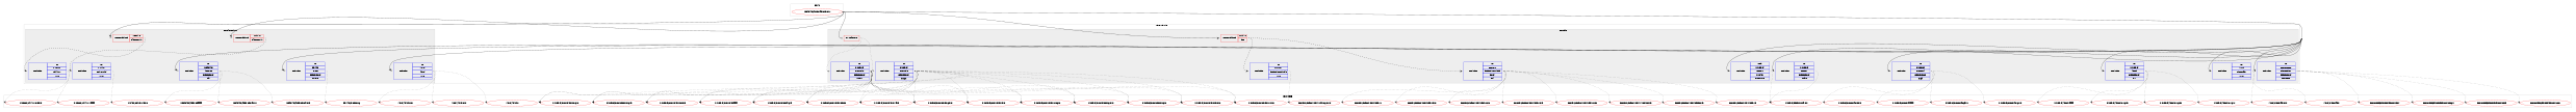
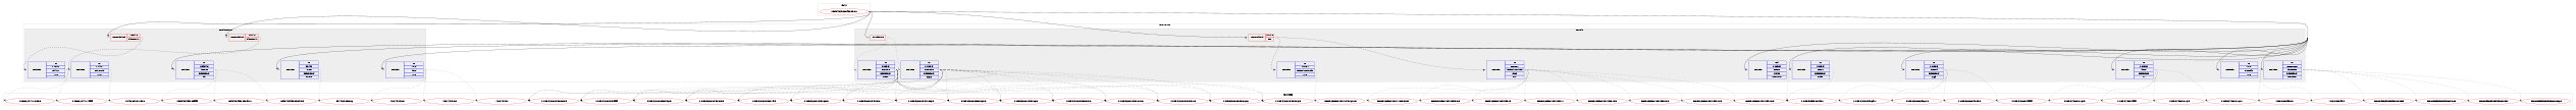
  digraph {
    compound=true
    concentrate=true
    fontname=Helvetica
    fontsize=10
    newrank=true
    rankdir=TB
    ranksep=1.5
    node [color=red fontname=Helvetica fontsize=10]
    edge [arrowhead=vee headport=w style=dotted tailport=e weight=100]
    n1 [label="media-libs/fontconfig-2.13.0-r4" width=4]
    n2 [color=blue label=<<TABLE BORDER="0" CELLBORDER="1" CELLSPACING="0" CELLPADDING="4" WIDTH="220"><TR><TD ROWSPAN="6" CELLPADDING="30">pack_dep</TD></TR><TR><TD WIDTH="110">no</TD></TR><TR><TD>sys-devel</TD></TR><TR><TD>automake</TD></TR><TR><TD>greaterequal</TD></TR><TR><TD>1.16.1</TD></TR></TABLE>> shape=none]
    n3 [color=blue label=<<TABLE BORDER="0" CELLBORDER="1" CELLSPACING="0" CELLPADDING="4" WIDTH="220"><TR><TD ROWSPAN="6" CELLPADDING="30">pack_dep</TD></TR><TR><TD WIDTH="110">no</TD></TR><TR><TD>sys-devel</TD></TR><TR><TD>automake</TD></TR><TR><TD>greaterequal</TD></TR><TR><TD>1.15.1</TD></TR></TABLE>> shape=none]
    n4 [label=<<TABLE BORDER="0" CELLBORDER="1" CELLSPACING="0" CELLPADDING="4"><TR><TD CELLPADDING="10">any_of_group</TD></TR></TABLE>> shape=none]
    n5 [color=blue label=<<TABLE BORDER="0" CELLBORDER="1" CELLSPACING="0" CELLPADDING="4" WIDTH="220"><TR><TD ROWSPAN="6" CELLPADDING="30">pack_dep</TD></TR><TR><TD WIDTH="110">no</TD></TR><TR><TD>app-text</TD></TR><TR><TD>docbook-sgml-dtd</TD></TR><TR><TD>equal</TD></TR><TR><TD>3.1*</TD></TR></TABLE>> shape=none]
    n6 [color=blue label=<<TABLE BORDER="0" CELLBORDER="1" CELLSPACING="0" CELLPADDING="4" WIDTH="220"><TR><TD ROWSPAN="6" CELLPADDING="30">pack_dep</TD></TR><TR><TD WIDTH="110">no</TD></TR><TR><TD>app-text</TD></TR><TR><TD>docbook-sgml-utils</TD></TR><TR><TD>none</TD></TR><TR><TD></TD></TR></TABLE>> shape=none]
    n7 [label=<<TABLE BORDER="0" CELLBORDER="1" CELLSPACING="0" CELLPADDING="4"><TR><TD ROWSPAN="3" CELLPADDING="10">use_conditional</TD></TR><TR><TD>positive</TD></TR><TR><TD>doc</TD></TR></TABLE>> shape=none]
    n8 [color=blue label=<<TABLE BORDER="0" CELLBORDER="1" CELLSPACING="0" CELLPADDING="4" WIDTH="220"><TR><TD ROWSPAN="6" CELLPADDING="30">pack_dep</TD></TR><TR><TD WIDTH="110">no</TD></TR><TR><TD>app-portage</TD></TR><TR><TD>elt-patches</TD></TR><TR><TD>greaterequal</TD></TR><TR><TD>20170815</TD></TR></TABLE>> shape=none]
    n9 [color=blue label=<<TABLE BORDER="0" CELLBORDER="1" CELLSPACING="0" CELLPADDING="4" WIDTH="220"><TR><TD ROWSPAN="6" CELLPADDING="30">pack_dep</TD></TR><TR><TD WIDTH="110">no</TD></TR><TR><TD>sys-devel</TD></TR><TR><TD>autoconf</TD></TR><TR><TD>greaterequal</TD></TR><TR><TD>2.69</TD></TR></TABLE>> shape=none]
    n10 [color=blue label=<<TABLE BORDER="0" CELLBORDER="1" CELLSPACING="0" CELLPADDING="4" WIDTH="220"><TR><TD ROWSPAN="6" CELLPADDING="30">pack_dep</TD></TR><TR><TD WIDTH="110">no</TD></TR><TR><TD>sys-devel</TD></TR><TR><TD>gettext</TD></TR><TR><TD>greaterequal</TD></TR><TR><TD>0.19.8</TD></TR></TABLE>> shape=none]
    n11 [color=blue label=<<TABLE BORDER="0" CELLBORDER="1" CELLSPACING="0" CELLPADDING="4" WIDTH="220"><TR><TD ROWSPAN="6" CELLPADDING="30">pack_dep</TD></TR><TR><TD WIDTH="110">no</TD></TR><TR><TD>sys-devel</TD></TR><TR><TD>libtool</TD></TR><TR><TD>greaterequal</TD></TR><TR><TD>2.4</TD></TR></TABLE>> shape=none]
    n12 [color=blue label=<<TABLE BORDER="0" CELLBORDER="1" CELLSPACING="0" CELLPADDING="4" WIDTH="220"><TR><TD ROWSPAN="6" CELLPADDING="30">pack_dep</TD></TR><TR><TD WIDTH="110">no</TD></TR><TR><TD>virtual</TD></TR><TR><TD>pkgconfig</TD></TR><TR><TD>none</TD></TR><TR><TD></TD></TR></TABLE>> shape=none]
    n13 [color=blue label=<<TABLE BORDER="0" CELLBORDER="1" CELLSPACING="0" CELLPADDING="4" WIDTH="220"><TR><TD ROWSPAN="6" CELLPADDING="30">pack_dep</TD></TR><TR><TD WIDTH="110">weak</TD></TR><TR><TD>sys-devel</TD></TR><TR><TD>gettext</TD></TR><TR><TD>smaller</TD></TR><TR><TD>0.18.1.1-r3</TD></TR></TABLE>> shape=none]
    n14 [color=blue label=<<TABLE BORDER="0" CELLBORDER="1" CELLSPACING="0" CELLPADDING="4" WIDTH="220"><TR><TD ROWSPAN="6" CELLPADDING="30">pack_dep</TD></TR><TR><TD WIDTH="110">no</TD></TR><TR><TD>media-libs</TD></TR><TR><TD>freetype</TD></TR><TR><TD>greaterequal</TD></TR><TR><TD>2.9</TD></TR></TABLE>> shape=none]
    n15 [color=blue label=<<TABLE BORDER="0" CELLBORDER="1" CELLSPACING="0" CELLPADDING="4" WIDTH="220"><TR><TD ROWSPAN="6" CELLPADDING="30">pack_dep</TD></TR><TR><TD WIDTH="110">no</TD></TR><TR><TD>sys-apps</TD></TR><TR><TD>util-linux</TD></TR><TR><TD>none</TD></TR><TR><TD></TD></TR></TABLE>> shape=none]
    n16 [label=<<TABLE BORDER="0" CELLBORDER="1" CELLSPACING="0" CELLPADDING="4"><TR><TD ROWSPAN="3" CELLPADDING="10">use_conditional</TD></TR><TR><TD>negative</TD></TR><TR><TD>elibc_Darwin</TD></TR></TABLE>> shape=none]
    n17 [color=blue label=<<TABLE BORDER="0" CELLBORDER="1" CELLSPACING="0" CELLPADDING="4" WIDTH="220"><TR><TD ROWSPAN="6" CELLPADDING="30">pack_dep</TD></TR><TR><TD WIDTH="110">no</TD></TR><TR><TD>sys-libs</TD></TR><TR><TD>native-uuid</TD></TR><TR><TD>none</TD></TR><TR><TD></TD></TR></TABLE>> shape=none]
    n18 [label=<<TABLE BORDER="0" CELLBORDER="1" CELLSPACING="0" CELLPADDING="4"><TR><TD ROWSPAN="3" CELLPADDING="10">use_conditional</TD></TR><TR><TD>positive</TD></TR><TR><TD>elibc_Darwin</TD></TR></TABLE>> shape=none]
    n19 [color=blue label=<<TABLE BORDER="0" CELLBORDER="1" CELLSPACING="0" CELLPADDING="4" WIDTH="220"><TR><TD ROWSPAN="6" CELLPADDING="30">pack_dep</TD></TR><TR><TD WIDTH="110">no</TD></TR><TR><TD>dev-libs</TD></TR><TR><TD>expat</TD></TR><TR><TD>greaterequal</TD></TR><TR><TD>2.1.0-r3</TD></TR></TABLE>> shape=none]
    n20 [color=blue label=<<TABLE BORDER="0" CELLBORDER="1" CELLSPACING="0" CELLPADDING="4" WIDTH="220"><TR><TD ROWSPAN="6" CELLPADDING="30">pack_dep</TD></TR><TR><TD WIDTH="110">no</TD></TR><TR><TD>virtual</TD></TR><TR><TD>libintl</TD></TR><TR><TD>none</TD></TR><TR><TD></TD></TR></TABLE>> shape=none]
    n21 [label="sys-devel/automake-1.10.3-r3" width=4]
    n22 [label="sys-devel/automake-1.11.6-r3" width=4]
    n23 [label="sys-devel/automake-1.12.6-r2" width=4]
+   n24 [label="sys-devel/automake-1.13.4-r2" width=4]
    n25 [label="sys-devel/automake-1.14.1-r2" width=4]
    n26 [label="sys-devel/automake-1.15.1-r2" width=4]
    n27 [label="sys-devel/automake-1.16-r2" width=4]
    n28 [label="sys-devel/automake-1.16.1-r1" width=4]
    n29 [label="sys-devel/automake-1.4_p6-r2" width=4]
    n30 [label="sys-devel/automake-1.5-r2" width=4]
    n31 [label="sys-devel/automake-1.6.3-r2" width=4]
    n32 [label="sys-devel/automake-1.7.9-r3" width=4]
    n33 [label="sys-devel/automake-1.8.5-r5" width=4]
    n34 [label="sys-devel/automake-1.9.6-r5" width=4]
    n35 [label="sys-devel/automake-9999" width=4]
    n36 [label="app-text/docbook-sgml-dtd-3.0-r3" width=4]
    n37 [label="app-text/docbook-sgml-virtual-3.1-r3" width=4]
    n38 [label="app-text/docbook-sgml-dtd-4.0-r3" width=4]
    n39 [label="app-text/docbook-sgml-dtd-4.1-r3" width=4]
    n40 [label="app-text/docbook-sgml-dtd-4.2-r2" width=4]
    n41 [label="app-text/docbook-sgml-dtd-4.3-r2" width=4]
    n42 [label="app-text/docbook-sgml-dtd-4.4" width=4]
    n43 [label="app-text/docbook-sgml-dtd-4.5" width=4]
    n44 [label="app-text/docbook-sgml-utils-0.6.14-r2" width=4]
    n45 [label="app-portage/elt-patches-20170317" width=4]
    n46 [label="app-portage/elt-patches-20170422" width=4]
    n47 [label="app-portage/elt-patches-20170815" width=4]
    n48 [label="app-portage/elt-patches-20170826.1" width=4]
    n49 [label="sys-devel/autoconf-2.13-r1" width=4]
    n50 [label="sys-devel/autoconf-2.64-r1" width=4]
    n51 [label="sys-devel/autoconf-2.69-r4" width=4]
    n52 [label="sys-devel/autoconf-9999" width=4]
    n53 [label="sys-devel/libtool-2.4.6-r3" width=4]
    n54 [label="sys-devel/libtool-2.4.6-r4" width=4]
    n55 [label="sys-devel/libtool-2.4.6-r5" width=4]
    n56 [label="sys-devel/libtool-9999" width=4]
    n57 [label="sys-devel/gettext-0.19.8.1" width=4]
    n58 [label="virtual/pkgconfig-0-r1" width=4]
    n59 [label="virtual/pkgconfig-1" width=4]
    n60 [label="sys-apps/util-linux-2.33-r1" width=4]
    n61 [label="sys-apps/util-linux-9999" width=4]
    n62 [label="sys-libs/native-uuid-1.0" width=4]
    n63 [label="dev-libs/expat-2.2.6" width=4]
    n64 [label="media-libs/freetype-2.9.1-r3" width=4]
    n65 [label="media-libs/freetype-2.9.1-r4" width=4]
    n66 [label="media-libs/freetype-9999" width=4]
    n67 [label="virtual/libintl-0" width=4]
    n68 [label="virtual/libintl-0-r1" width=4]
    n69 [label="virtual/libintl-0-r2" width=4]
    subgraph cluster_1 {
      color=gray
      label=<<i>ebuild</i>>
      rank=same
      n1
    }
    subgraph cluster_2 {
      color=gray
      label=<<i>dependencies</i>>
      subgraph cluster_3 {
        color=gray
        fillcolor="#eeeeee"
        label=<<i>compile</i>>
        style=filled
        subgraph sub_4 {
          color=gray
          fillcolor="#eeeeee"
          label=<<i>compile</i>>
          style=filled
          n4
          subgraph sub_5 {
            color=gray
            fillcolor="#eeeeee"
            label=<<i>compile</i>>
            style=filled
            n2
          }
          subgraph sub_6 {
            color=gray
            fillcolor="#eeeeee"
            label=<<i>compile</i>>
            style=filled
            n3
          }
        }
        subgraph sub_7 {
          color=gray
          fillcolor="#eeeeee"
          label=<<i>compile</i>>
          style=filled
          n7
          subgraph sub_8 {
            color=gray
            fillcolor="#eeeeee"
            label=<<i>compile</i>>
            style=filled
            n5
          }
          subgraph sub_9 {
            color=gray
            fillcolor="#eeeeee"
            label=<<i>compile</i>>
            style=filled
            n6
          }
        }
        subgraph sub_10 {
          color=gray
          fillcolor="#eeeeee"
          label=<<i>compile</i>>
          style=filled
          n8
        }
        subgraph sub_11 {
          color=gray
          fillcolor="#eeeeee"
          label=<<i>compile</i>>
          style=filled
          n9
        }
        subgraph sub_12 {
          color=gray
          fillcolor="#eeeeee"
          label=<<i>compile</i>>
          style=filled
          n10
        }
        subgraph sub_13 {
          color=gray
          fillcolor="#eeeeee"
          label=<<i>compile</i>>
          style=filled
          n11
        }
        subgraph sub_14 {
          color=gray
          fillcolor="#eeeeee"
          label=<<i>compile</i>>
          style=filled
          n12
        }
        subgraph sub_15 {
          color=gray
          fillcolor="#eeeeee"
          label=<<i>compile</i>>
          style=filled
          n13
        }
      }
      subgraph cluster_16 {
        color=gray
        fillcolor="#eeeeee"
        label=<<i>compile and run</i>>
        style=filled
        subgraph sub_17 {
          color=gray
          fillcolor="#eeeeee"
          label=<<i>compile and run</i>>
          style=filled
          n14
        }
        subgraph sub_18 {
          color=gray
          fillcolor="#eeeeee"
          label=<<i>compile and run</i>>
          style=filled
          n16
          subgraph sub_19 {
            color=gray
            fillcolor="#eeeeee"
            label=<<i>compile and run</i>>
            style=filled
            n15
          }
        }
        subgraph sub_20 {
          color=gray
          fillcolor="#eeeeee"
          label=<<i>compile and run</i>>
          style=filled
          n18
          subgraph sub_21 {
            color=gray
            fillcolor="#eeeeee"
            label=<<i>compile and run</i>>
            style=filled
            n17
          }
        }
        subgraph sub_22 {
          color=gray
          fillcolor="#eeeeee"
          label=<<i>compile and run</i>>
          style=filled
          n19
        }
        subgraph sub_23 {
          color=gray
          fillcolor="#eeeeee"
          label=<<i>compile and run</i>>
          style=filled
          n20
        }
      }
      subgraph cluster_24 {
        color=gray
        fillcolor="#eeeeee"
        label=<<i>run</i>>
        style=filled
      }
    }
    subgraph cluster_25 {
      color=gray
      label=<<i>candidates</i>>
      rank=same
      subgraph sub_26 {
        color=black
        label=<<i>candidates</i>>
        nodesep=1
        rank=same
        n21
        n22
        n23
+       n24
        n25
        n26
        n27
        n28
        n29
        n30
        n31
        n32
        n33
        n34
        n35
      }
      subgraph sub_27 {
        color=black
        label=<<i>candidates</i>>
        nodesep=1
        rank=same
        n21
        n22
        n23
+       n24
        n25
        n26
        n27
        n28
        n29
        n30
        n31
        n32
        n33
        n34
        n35
      }
      subgraph sub_28 {
        color=black
        label=<<i>candidates</i>>
        nodesep=1
        rank=same
        n36
        n37
        n38
        n39
        n40
        n41
        n42
        n43
      }
      subgraph sub_29 {
        color=black
        label=<<i>candidates</i>>
        nodesep=1
        rank=same
        n44
      }
      subgraph sub_30 {
        color=black
        label=<<i>candidates</i>>
        nodesep=1
        rank=same
        n45
        n46
        n47
        n48
      }
      subgraph sub_31 {
        color=black
        label=<<i>candidates</i>>
        nodesep=1
        rank=same
        n49
        n50
        n51
        n52
      }
      subgraph sub_32 {
        color=black
        label=<<i>candidates</i>>
        nodesep=1
        rank=same
        n53
        n54
        n55
        n56
      }
      subgraph sub_33 {
        color=black
        label=<<i>candidates</i>>
        nodesep=1
        rank=same
        n57
      }
      subgraph sub_34 {
        color=black
        label=<<i>candidates</i>>
        nodesep=1
        rank=same
        n58
        n59
      }
      subgraph sub_35 {
        color=black
        label=<<i>candidates</i>>
        nodesep=1
        rank=same
        n57
      }
      subgraph sub_36 {
        color=black
        label=<<i>candidates</i>>
        nodesep=1
        rank=same
        n60
        n61
      }
      subgraph sub_37 {
        color=black
        label=<<i>candidates</i>>
        nodesep=1
        rank=same
        n62
      }
      subgraph sub_38 {
        color=black
        label=<<i>candidates</i>>
        nodesep=1
        rank=same
        n63
      }
      subgraph sub_39 {
        color=black
        label=<<i>candidates</i>>
        nodesep=1
        rank=same
        n64
        n65
        n66
      }
      subgraph sub_40 {
        color=black
        label=<<i>candidates</i>>
        nodesep=1
        rank=same
        n67
        n68
        n69
      }
    }
    n1 -> n4 [arrowhead=oinv style=solid weight=20]
    n1 -> n7 [style=solid weight=20]
    n1 -> n8 [style=solid weight=20]
    n1 -> n9 [style=solid weight=20]
    n1 -> n10 [style=solid weight=20]
    n1 -> n11 [style=solid weight=20]
    n1 -> n12 [style=solid weight=20]
    n1 -> n13 [style=solid weight=20]
    n1 -> n14 [arrowhead=odotvee style=solid weight=20]
    n1 -> n16 [arrowhead=odotvee style=solid weight=20]
    n1 -> n18 [arrowhead=odotvee style=solid weight=20]
    n1 -> n19 [arrowhead=odotvee style=solid weight=20]
    n1 -> n20 [arrowhead=odotvee style=solid weight=20]
    n2 -> n21
    n2 -> n22
    n2 -> n23
+   n2 -> n24
    n2 -> n25
    n2 -> n26
    n2 -> n27
    n2 -> n28
    n2 -> n29
    n2 -> n30
    n2 -> n31
    n2 -> n32
    n2 -> n33
    n2 -> n34
    n2 -> n35
    n3 -> n21
    n3 -> n22
    n3 -> n23
+   n3 -> n24
    n3 -> n25
    n3 -> n26
    n3 -> n27
    n3 -> n28
    n3 -> n29
    n3 -> n30
    n3 -> n31
    n3 -> n32
    n3 -> n33
    n3 -> n34
    n3 -> n35
    n4 -> n2 [arrowhead=oinv weight=20]
    n4 -> n3 [arrowhead=oinv weight=20]
    n5 -> n36
    n5 -> n37
    n5 -> n38
    n5 -> n39
    n5 -> n40
    n5 -> n41
    n5 -> n42
    n5 -> n43
    n6 -> n44
    n7 -> n5 [style=dashed weight=20]
    n7 -> n6 [style=dashed weight=20]
    n8 -> n45
    n8 -> n46
    n8 -> n47
    n8 -> n48
    n9 -> n49
    n9 -> n50
    n9 -> n51
    n9 -> n52
    n10 -> n57
    n11 -> n53
    n11 -> n54
    n11 -> n55
    n11 -> n56
    n12 -> n58
    n12 -> n59
    n13 -> n57
    n14 -> n64
    n14 -> n65
    n14 -> n66
    n15 -> n60
    n15 -> n61
    n16 -> n15 [style=dashed weight=20]
    n17 -> n62
    n18 -> n17 [style=dashed weight=20]
    n19 -> n63
    n20 -> n67
    n20 -> n68
    n20 -> n69
  }
